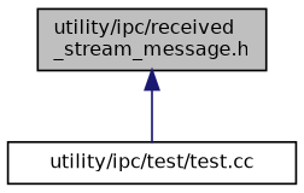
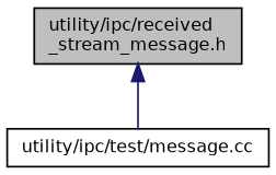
  digraph {
    node [color=black fontname=Helvetica fontsize=10 shape=record style=filled]
    n1 [fillcolor=grey75 fontcolor=black height=0.2 label="utility/ipc/received\l_stream_message.h" width=0.4]
-   n2 [fillcolor=white height=0.2 label="utility/ipc/test/test.cc" width=0.4]
+   n2 [fillcolor=white height=0.2 label="utility/ipc/test/message.cc" width=0.4]
    n1 -> n2 [color=midnightblue dir=back fontname=Helvetica fontsize=10 labelfontname=Helvetica labelfontsize=10 style=solid]
  }
